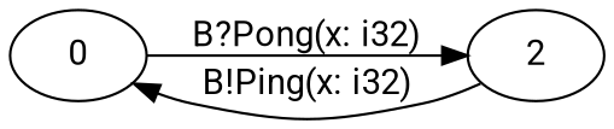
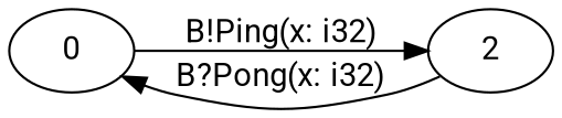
  digraph {
    rankdir=LR
    fontname=Roboto
    node [fontname=Roboto]
    edge [fontname=Roboto]
    0
    2
-   0 -> 2 [label="B?Pong(x: i32)"]
-   2 -> 0 [label="B!Ping(x: i32)"]
+   0 -> 2 [label="B!Ping(x: i32)"]
+   2 -> 0 [label="B?Pong(x: i32)"]
  }
